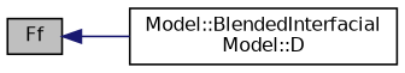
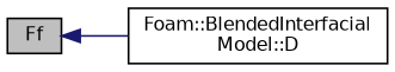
  digraph {
    rankdir=LR
    node [color=black fontname=Helvetica fontsize=10 shape=record]
    n1 [fillcolor=grey75 fontcolor=black height=0.2 label=Ff style=filled width=0.4]
-   n2 [height=0.2 label="Model::BlendedInterfacial\lModel::D" width=0.4]
+   n2 [height=0.2 label="Foam::BlendedInterfacial\lModel::D" width=0.4]
    n1 -> n2 [color=midnightblue dir=back fontname=Helvetica fontsize=10 labelfontname=Helvetica labelfontsize=10 style=solid]
  }
